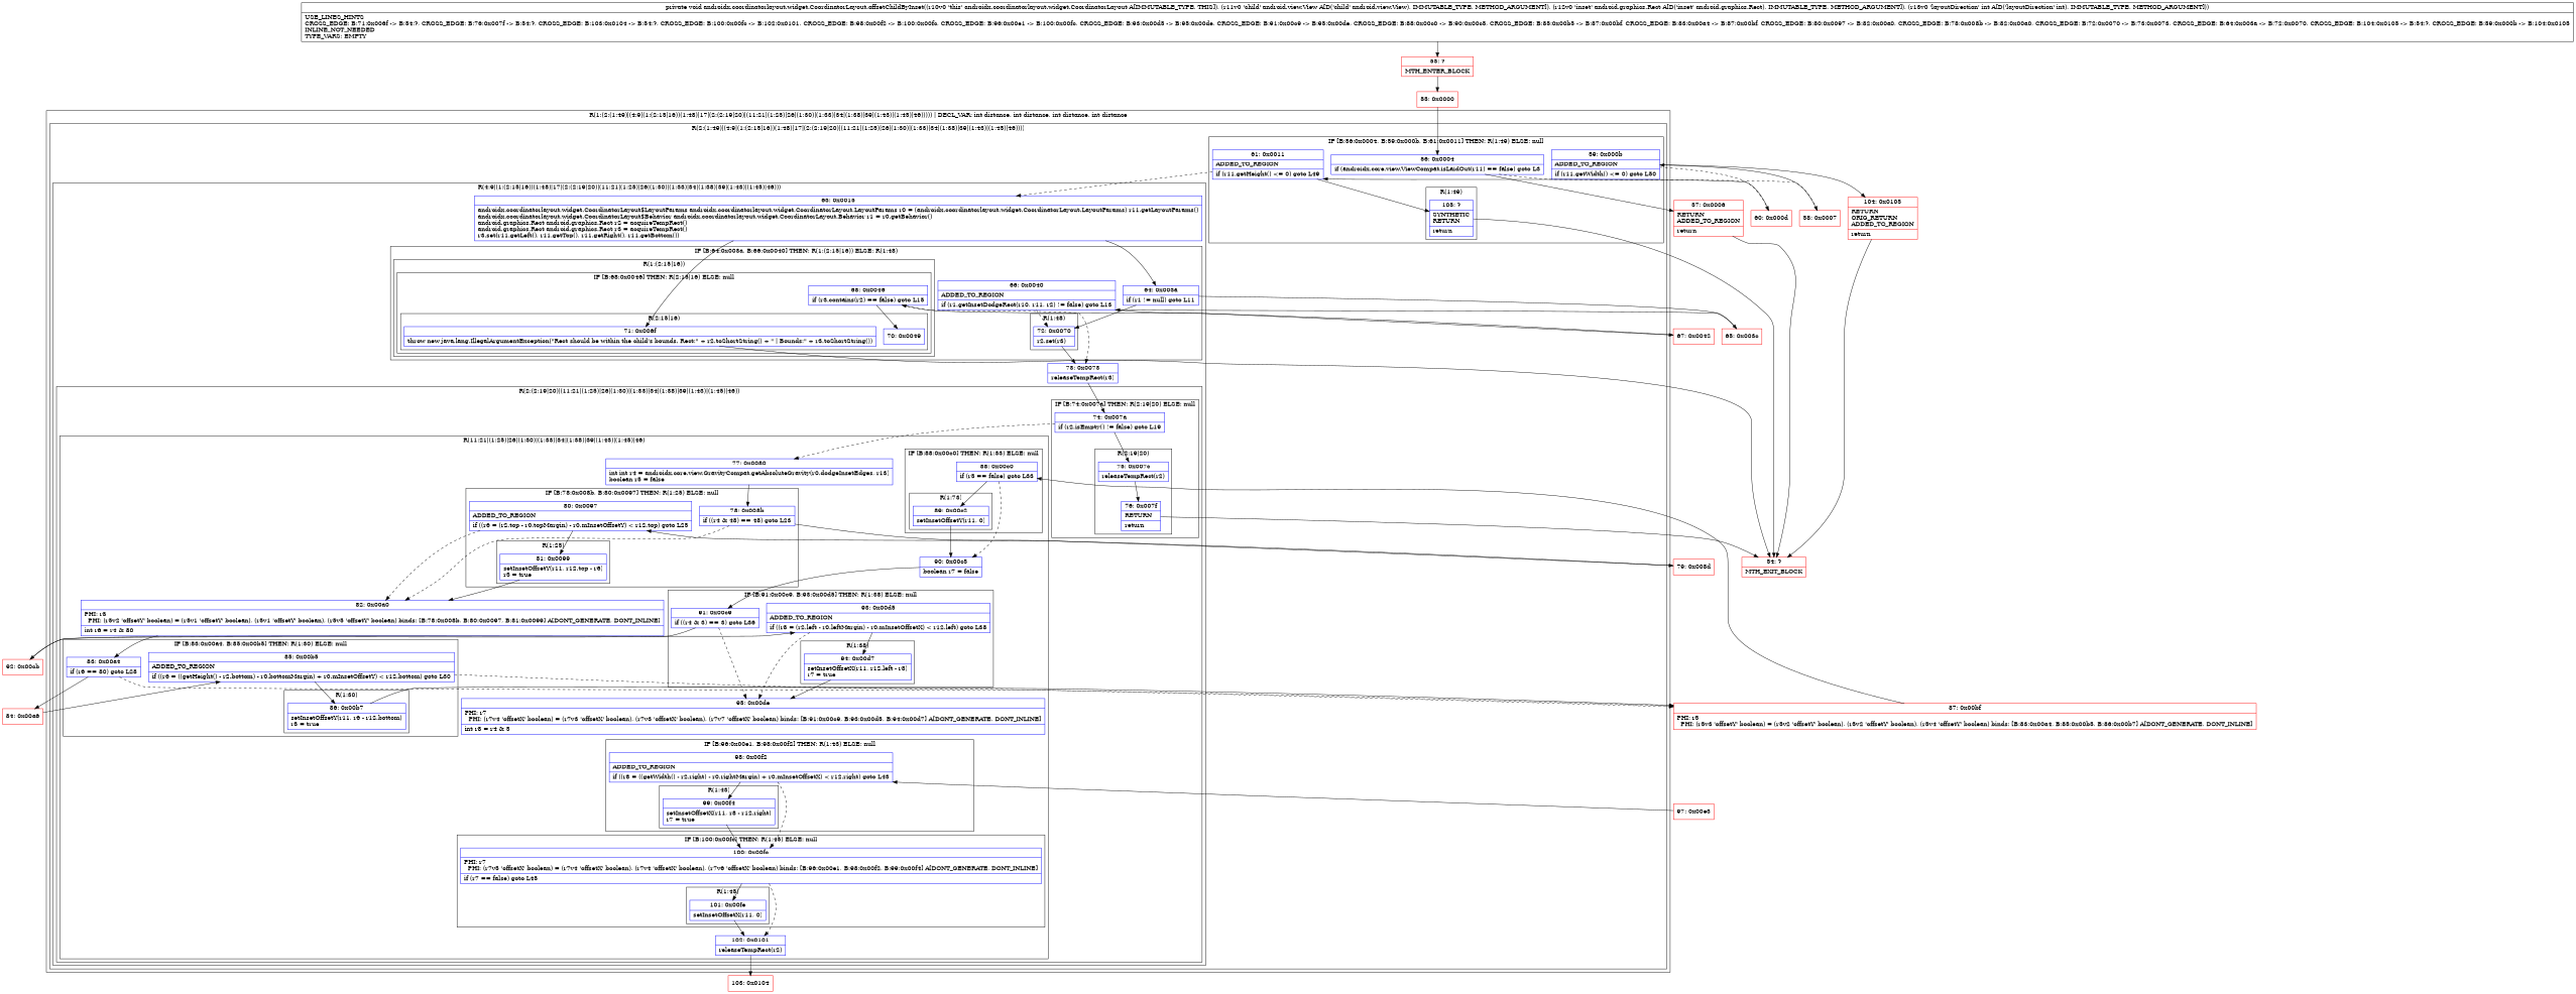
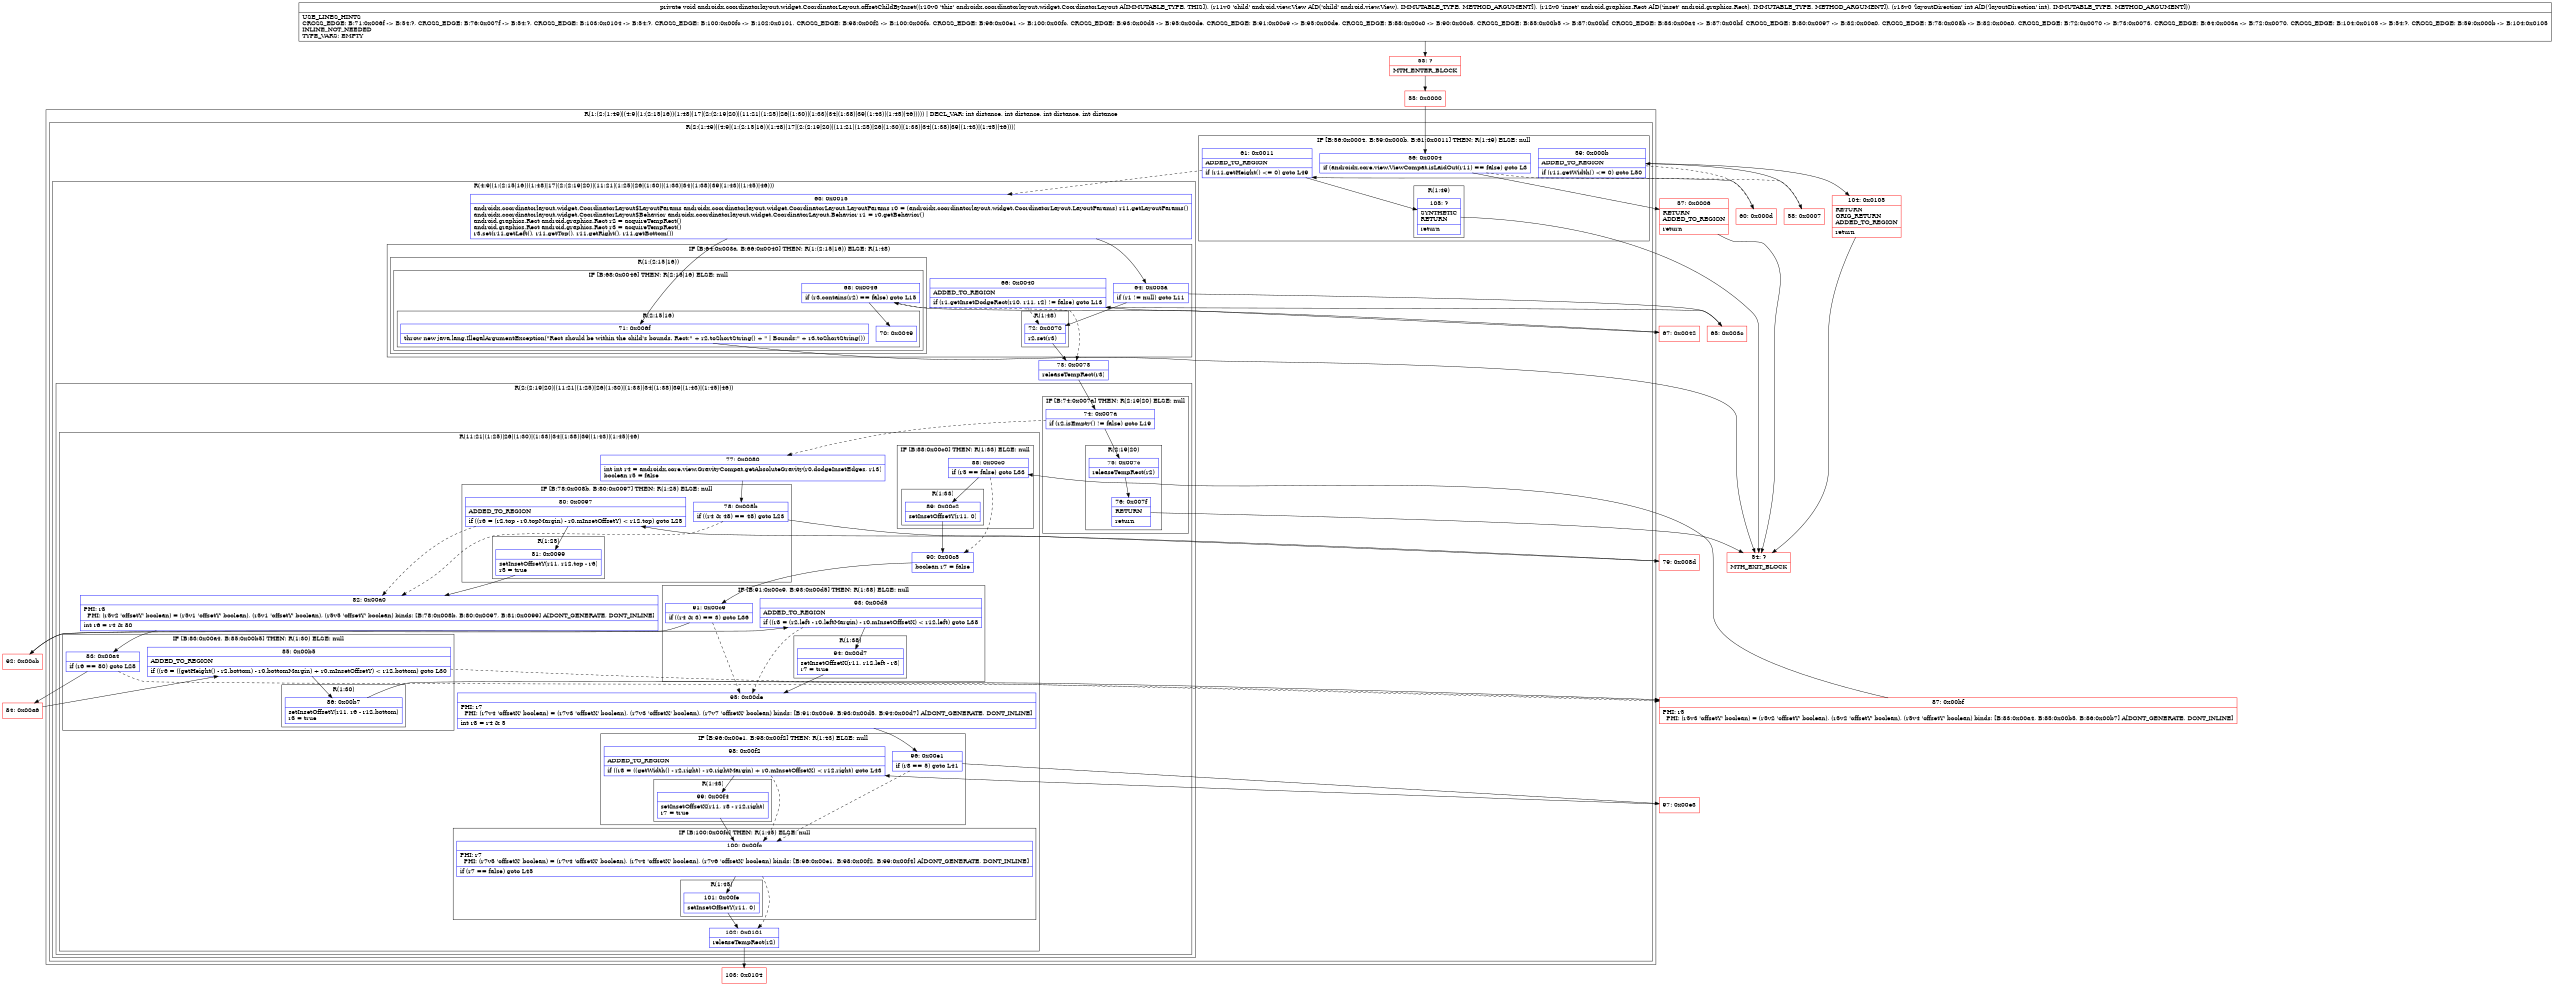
  digraph {
    node [color=blue shape=record]
    n1 [label="{105\:\ ?|SYNTHETIC\lRETURN\l|return\l}"]
    n2 [label="{56\:\ 0x0004|if (androidx.core.view.ViewCompat.isLaidOut(r11) == false) goto L3\l}"]
    n3 [label="{59\:\ 0x000b|ADDED_TO_REGION\l|if (r11.getWidth() \<= 0) goto L50\l}"]
    n4 [label="{61\:\ 0x0011|ADDED_TO_REGION\l|if (r11.getHeight() \<= 0) goto L49\l}"]
    n5 [label="{70\:\ 0x0049}"]
    n6 [label="{71\:\ 0x006f|throw new java.lang.IllegalArgumentException(\"Rect should be within the child's bounds. Rect:\" + r2.toShortString() + \" \| Bounds:\" + r3.toShortString())\l}"]
    n7 [label="{68\:\ 0x0046|if (r3.contains(r2) == false) goto L15\l}"]
    n8 [label="{72\:\ 0x0070|r2.set(r3)\l}"]
    n9 [label="{64\:\ 0x003a|if (r1 != null) goto L11\l}"]
    n10 [label="{66\:\ 0x0040|ADDED_TO_REGION\l|if (r1.getInsetDodgeRect(r10, r11, r2) != false) goto L13\l}"]
    n11 [label="{75\:\ 0x007c|releaseTempRect(r2)\l}"]
    n12 [label="{76\:\ 0x007f|RETURN\l|return\l}"]
    n13 [label="{74\:\ 0x007a|if (r2.isEmpty() != false) goto L19\l}"]
    n14 [label="{81\:\ 0x0099|setInsetOffsetY(r11, r12.top \- r6)\lr5 = true\l}"]
    n15 [label="{78\:\ 0x008b|if ((r4 & 48) == 48) goto L23\l}"]
    n16 [label="{80\:\ 0x0097|ADDED_TO_REGION\l|if ((r6 = (r2.top \- r0.topMargin) \- r0.mInsetOffsetY) \< r12.top) goto L25\l}"]
    n17 [label="{86\:\ 0x00b7|setInsetOffsetY(r11, r6 \- r12.bottom)\lr5 = true\l}"]
    n18 [label="{83\:\ 0x00a4|if (r6 == 80) goto L28\l}"]
    n19 [label="{85\:\ 0x00b5|ADDED_TO_REGION\l|if ((r6 = ((getHeight() \- r2.bottom) \- r0.bottomMargin) + r0.mInsetOffsetY) \< r12.bottom) goto L30\l}"]
    n20 [label="{89\:\ 0x00c2|setInsetOffsetY(r11, 0)\l}"]
    n21 [label="{88\:\ 0x00c0|if (r5 == false) goto L33\l}"]
    n22 [label="{94\:\ 0x00d7|setInsetOffsetX(r11, r12.left \- r8)\lr7 = true\l}"]
    n23 [label="{91\:\ 0x00c9|if ((r4 & 3) == 3) goto L36\l}"]
    n24 [label="{93\:\ 0x00d5|ADDED_TO_REGION\l|if ((r8 = (r2.left \- r0.leftMargin) \- r0.mInsetOffsetX) \< r12.left) goto L38\l}"]
    n25 [label="{99\:\ 0x00f4|setInsetOffsetX(r11, r8 \- r12.right)\lr7 = true\l}"]
+   n26 [label="{96\:\ 0x00e1|if (r8 == 5) goto L41\l}"]
    n27 [label="{98\:\ 0x00f2|ADDED_TO_REGION\l|if ((r8 = ((getWidth() \- r2.right) \- r0.rightMargin) + r0.mInsetOffsetX) \< r12.right) goto L43\l}"]
-   n28 [label="{101\:\ 0x00fe|setInsetOffsetX(r11, 0)\l}"]
+   n28 [label="{101\:\ 0x00fe|setInsetOffsetY(r11, 0)\l}"]
    n29 [label="{100\:\ 0x00fc|PHI: r7 \l  PHI: (r7v5 'offsetX' boolean) = (r7v4 'offsetX' boolean), (r7v4 'offsetX' boolean), (r7v6 'offsetX' boolean) binds: [B:96:0x00e1, B:98:0x00f2, B:99:0x00f4] A[DONT_GENERATE, DONT_INLINE]\l|if (r7 == false) goto L45\l}"]
    n30 [label="{77\:\ 0x0080|int int r4 = androidx.core.view.GravityCompat.getAbsoluteGravity(r0.dodgeInsetEdges, r13)\lboolean r5 = false\l}"]
    n31 [label="{82\:\ 0x00a0|PHI: r5 \l  PHI: (r5v2 'offsetY' boolean) = (r5v1 'offsetY' boolean), (r5v1 'offsetY' boolean), (r5v5 'offsetY' boolean) binds: [B:78:0x008b, B:80:0x0097, B:81:0x0099] A[DONT_GENERATE, DONT_INLINE]\l|int r6 = r4 & 80\l}"]
    n32 [label="{90\:\ 0x00c5|boolean r7 = false\l}"]
    n33 [label="{95\:\ 0x00de|PHI: r7 \l  PHI: (r7v4 'offsetX' boolean) = (r7v3 'offsetX' boolean), (r7v3 'offsetX' boolean), (r7v7 'offsetX' boolean) binds: [B:91:0x00c9, B:93:0x00d5, B:94:0x00d7] A[DONT_GENERATE, DONT_INLINE]\l|int r8 = r4 & 5\l}"]
    n34 [label="{102\:\ 0x0101|releaseTempRect(r2)\l}"]
    n35 [label="{63\:\ 0x0015|androidx.coordinatorlayout.widget.CoordinatorLayout$LayoutParams androidx.coordinatorlayout.widget.CoordinatorLayout.LayoutParams r0 = (androidx.coordinatorlayout.widget.CoordinatorLayout.LayoutParams) r11.getLayoutParams()\landroidx.coordinatorlayout.widget.CoordinatorLayout$Behavior androidx.coordinatorlayout.widget.CoordinatorLayout.Behavior r1 = r0.getBehavior()\landroid.graphics.Rect android.graphics.Rect r2 = acquireTempRect()\landroid.graphics.Rect android.graphics.Rect r3 = acquireTempRect()\lr3.set(r11.getLeft(), r11.getTop(), r11.getRight(), r11.getBottom())\l}"]
    n36 [label="{73\:\ 0x0073|releaseTempRect(r3)\l}"]
    n37 [color=red label="{54\:\ ?|MTH_EXIT_BLOCK\l}"]
    n38 [color=red label="{57\:\ 0x0006|RETURN\lADDED_TO_REGION\l|return\l}"]
    n39 [color=red label="{58\:\ 0x0007}"]
    n40 [color=red label="{60\:\ 0x000d}"]
    n41 [color=red label="{104\:\ 0x0105|RETURN\lORIG_RETURN\lADDED_TO_REGION\l|return\l}"]
    n42 [color=red label="{65\:\ 0x003c}"]
    n43 [color=red label="{67\:\ 0x0042}"]
    n44 [color=red label="{79\:\ 0x008d}"]
    n45 [color=red label="{87\:\ 0x00bf|PHI: r5 \l  PHI: (r5v3 'offsetY' boolean) = (r5v2 'offsetY' boolean), (r5v2 'offsetY' boolean), (r5v4 'offsetY' boolean) binds: [B:83:0x00a4, B:85:0x00b5, B:86:0x00b7] A[DONT_GENERATE, DONT_INLINE]\l}"]
    n46 [color=red label="{84\:\ 0x00a6}"]
    n47 [color=red label="{92\:\ 0x00cb}"]
    n48 [color=red label="{97\:\ 0x00e3}"]
    n49 [color=red label="{103\:\ 0x0104}"]
    n50 [color=red label="{53\:\ ?|MTH_ENTER_BLOCK\l}"]
    n51 [color=red label="{55\:\ 0x0000}"]
    n52 [label="{private void androidx.coordinatorlayout.widget.CoordinatorLayout.offsetChildByInset((r10v0 'this' androidx.coordinatorlayout.widget.CoordinatorLayout A[IMMUTABLE_TYPE, THIS]), (r11v0 'child' android.view.View A[D('child' android.view.View), IMMUTABLE_TYPE, METHOD_ARGUMENT]), (r12v0 'inset' android.graphics.Rect A[D('inset' android.graphics.Rect), IMMUTABLE_TYPE, METHOD_ARGUMENT]), (r13v0 'layoutDirection' int A[D('layoutDirection' int), IMMUTABLE_TYPE, METHOD_ARGUMENT]))  | USE_LINES_HINTS\lCROSS_EDGE: B:71:0x006f \-\> B:54:?, CROSS_EDGE: B:76:0x007f \-\> B:54:?, CROSS_EDGE: B:103:0x0104 \-\> B:54:?, CROSS_EDGE: B:100:0x00fc \-\> B:102:0x0101, CROSS_EDGE: B:98:0x00f2 \-\> B:100:0x00fc, CROSS_EDGE: B:96:0x00e1 \-\> B:100:0x00fc, CROSS_EDGE: B:93:0x00d5 \-\> B:95:0x00de, CROSS_EDGE: B:91:0x00c9 \-\> B:95:0x00de, CROSS_EDGE: B:88:0x00c0 \-\> B:90:0x00c5, CROSS_EDGE: B:85:0x00b5 \-\> B:87:0x00bf, CROSS_EDGE: B:83:0x00a4 \-\> B:87:0x00bf, CROSS_EDGE: B:80:0x0097 \-\> B:82:0x00a0, CROSS_EDGE: B:78:0x008b \-\> B:82:0x00a0, CROSS_EDGE: B:72:0x0070 \-\> B:73:0x0073, CROSS_EDGE: B:64:0x003a \-\> B:72:0x0070, CROSS_EDGE: B:104:0x0105 \-\> B:54:?, CROSS_EDGE: B:59:0x000b \-\> B:104:0x0105\lINLINE_NOT_NEEDED\lTYPE_VARS: EMPTY\l}" color=""]
    subgraph cluster_1 {
      label="R(1:(2:(1:49)|(4:9|(1:(2:15|16))(1:48)|17|(2:(2:19|20)|(11:21|(1:25)|26|(1:30)|(1:33)|34|(1:38)|39|(1:43)|(1:45)|46))))) | DECL_VAR: int distance, int distance, int distance, int distance\l"
      subgraph cluster_2 {
        label="R(2:(1:49)|(4:9|(1:(2:15|16))(1:48)|17|(2:(2:19|20)|(11:21|(1:25)|26|(1:30)|(1:33)|34|(1:38)|39|(1:43)|(1:45)|46))))"
        subgraph cluster_3 {
          label="IF [B:56:0x0004, B:59:0x000b, B:61:0x0011] THEN: R(1:49) ELSE: null"
          n2
          n3
          n4
          subgraph cluster_4 {
            label="R(1:49)"
            n1
          }
        }
        subgraph cluster_5 {
          label="R(4:9|(1:(2:15|16))(1:48)|17|(2:(2:19|20)|(11:21|(1:25)|26|(1:30)|(1:33)|34|(1:38)|39|(1:43)|(1:45)|46)))"
          n35
          n36
          subgraph cluster_6 {
            label="IF [B:64:0x003a, B:66:0x0040] THEN: R(1:(2:15|16)) ELSE: R(1:48)"
            n9
            n10
            subgraph cluster_7 {
              label="R(1:(2:15|16))"
              subgraph cluster_8 {
                label="IF [B:68:0x0046] THEN: R(2:15|16) ELSE: null"
                n7
                subgraph cluster_9 {
                  label="R(2:15|16)"
                  n5
                  n6
                }
              }
            }
            subgraph cluster_10 {
              label="R(1:48)"
              n8
            }
          }
          subgraph cluster_11 {
            label="R(2:(2:19|20)|(11:21|(1:25)|26|(1:30)|(1:33)|34|(1:38)|39|(1:43)|(1:45)|46))"
            subgraph cluster_12 {
              label="IF [B:74:0x007a] THEN: R(2:19|20) ELSE: null"
              n13
              subgraph cluster_13 {
                label="R(2:19|20)"
                n11
                n12
              }
            }
            subgraph cluster_14 {
              label="R(11:21|(1:25)|26|(1:30)|(1:33)|34|(1:38)|39|(1:43)|(1:45)|46)"
              n30
              n31
              n32
              n33
              n34
              subgraph cluster_15 {
                label="IF [B:78:0x008b, B:80:0x0097] THEN: R(1:25) ELSE: null"
                n15
                n16
                subgraph cluster_16 {
                  label="R(1:25)"
                  n14
                }
              }
              subgraph cluster_17 {
                label="IF [B:83:0x00a4, B:85:0x00b5] THEN: R(1:30) ELSE: null"
                n18
                n19
                subgraph cluster_18 {
                  label="R(1:30)"
                  n17
                }
              }
              subgraph cluster_19 {
                label="IF [B:88:0x00c0] THEN: R(1:33) ELSE: null"
                n21
                subgraph cluster_20 {
-                 label="R(1:73)"
+                 label="R(1:33)"
                  n20
                }
              }
              subgraph cluster_21 {
                label="IF [B:91:0x00c9, B:93:0x00d5] THEN: R(1:38) ELSE: null"
                n23
                n24
                subgraph cluster_22 {
                  label="R(1:38)"
                  n22
                }
              }
              subgraph cluster_23 {
                label="IF [B:96:0x00e1, B:98:0x00f2] THEN: R(1:43) ELSE: null"
+               n26
                n27
                subgraph cluster_24 {
                  label="R(1:43)"
                  n25
                }
              }
              subgraph cluster_25 {
                label="IF [B:100:0x00fc] THEN: R(1:45) ELSE: null"
                n29
                subgraph cluster_26 {
                  label="R(1:45)"
                  n28
                }
              }
            }
          }
        }
      }
    }
    n1 -> n37
    n2 -> n38
    n2 -> n39 [style=dashed]
    n3 -> n40 [style=dashed]
    n3 -> n41
    n4 -> n1
    n4 -> n35 [style=dashed]
    n6 -> n37
    n7 -> n5
    n7 -> n36 [style=dashed]
    n8 -> n36
    n9 -> n8 [style=solid]
    n9 -> n42
    n10 -> n8 [style=dashed]
    n10 -> n43
    n11 -> n12
    n12 -> n37
    n13 -> n11
    n13 -> n30 [style=dashed]
    n14 -> n31
    n15 -> n31 [style=dashed]
    n15 -> n44
    n16 -> n14
    n16 -> n31 [style=dashed]
    n17 -> n45
    n18 -> n45 [style=dashed]
    n18 -> n46
    n19 -> n17
    n19 -> n45 [style=dashed]
    n20 -> n32
    n21 -> n20
    n21 -> n32 [style=dashed]
    n22 -> n33
    n23 -> n33 [style=dashed]
    n23 -> n47
    n24 -> n22
    n24 -> n33 [style=dashed]
    n25 -> n29
+   n26 -> n29 [style=dashed]
+   n26 -> n48
    n27 -> n25
    n27 -> n29 [style=dashed]
    n28 -> n34
    n29 -> n28
    n29 -> n34 [style=dashed]
    n30 -> n15
    n31 -> n18
    n32 -> n23
+   n33 -> n26
    n34 -> n49
    n35 -> n6
    n35 -> n9
    n36 -> n13
    n38 -> n37
    n39 -> n3
    n40 -> n4
    n41 -> n37
    n42 -> n10
    n43 -> n7
    n44 -> n16
    n45 -> n21
    n46 -> n19
    n47 -> n24
    n48 -> n27
    n50 -> n51
    n51 -> n2
    n52 -> n50
  }
